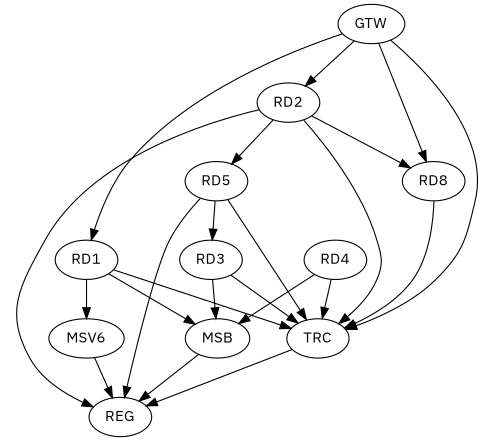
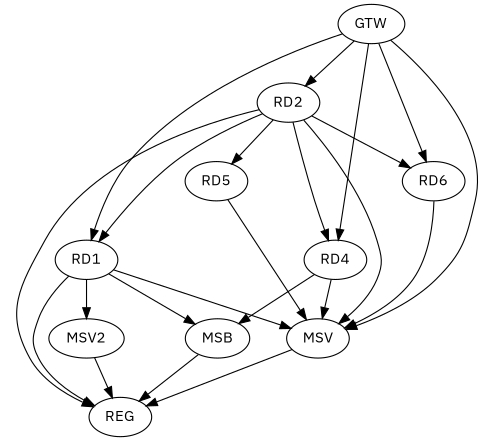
  strict digraph {
    fontname="IBM Plex Sans"
    node [fontname="IBM Plex Sans"]
    edge [fontname="IBM Plex Sans"]
    n1 [label=RD1]
    n2 [label=MSB]
-   n3 [label=TRC]
-   n4 [label=MSV6]
+   n3 [label=MSV]
+   n4 [label=MSV2]
    n5 [label=REG]
    n6 [label=RD2]
    n7 [label=RD4]
    n8 [label=RD5]
-   n9 [label=RD8]
-   n10 [label=RD3]
+   n9 [label=RD6]
    n11 [label=GTW]
    n1 -> n2
    n1 -> n3
    n1 -> n4
    n2 -> n5
    n3 -> n5
    n4 -> n5
+   n6 -> n1
    n6 -> n3
    n6 -> n5
+   n6 -> n7
    n6 -> n8
    n6 -> n9
    n7 -> n2
    n7 -> n3
    n8 -> n3
-   n8 -> n5
-   n8 -> n10
+   n1 -> n5
    n9 -> n3
-   n10 -> n2
-   n10 -> n3
    n11 -> n1
    n11 -> n3
    n11 -> n6
+   n11 -> n7
    n11 -> n9
  }
